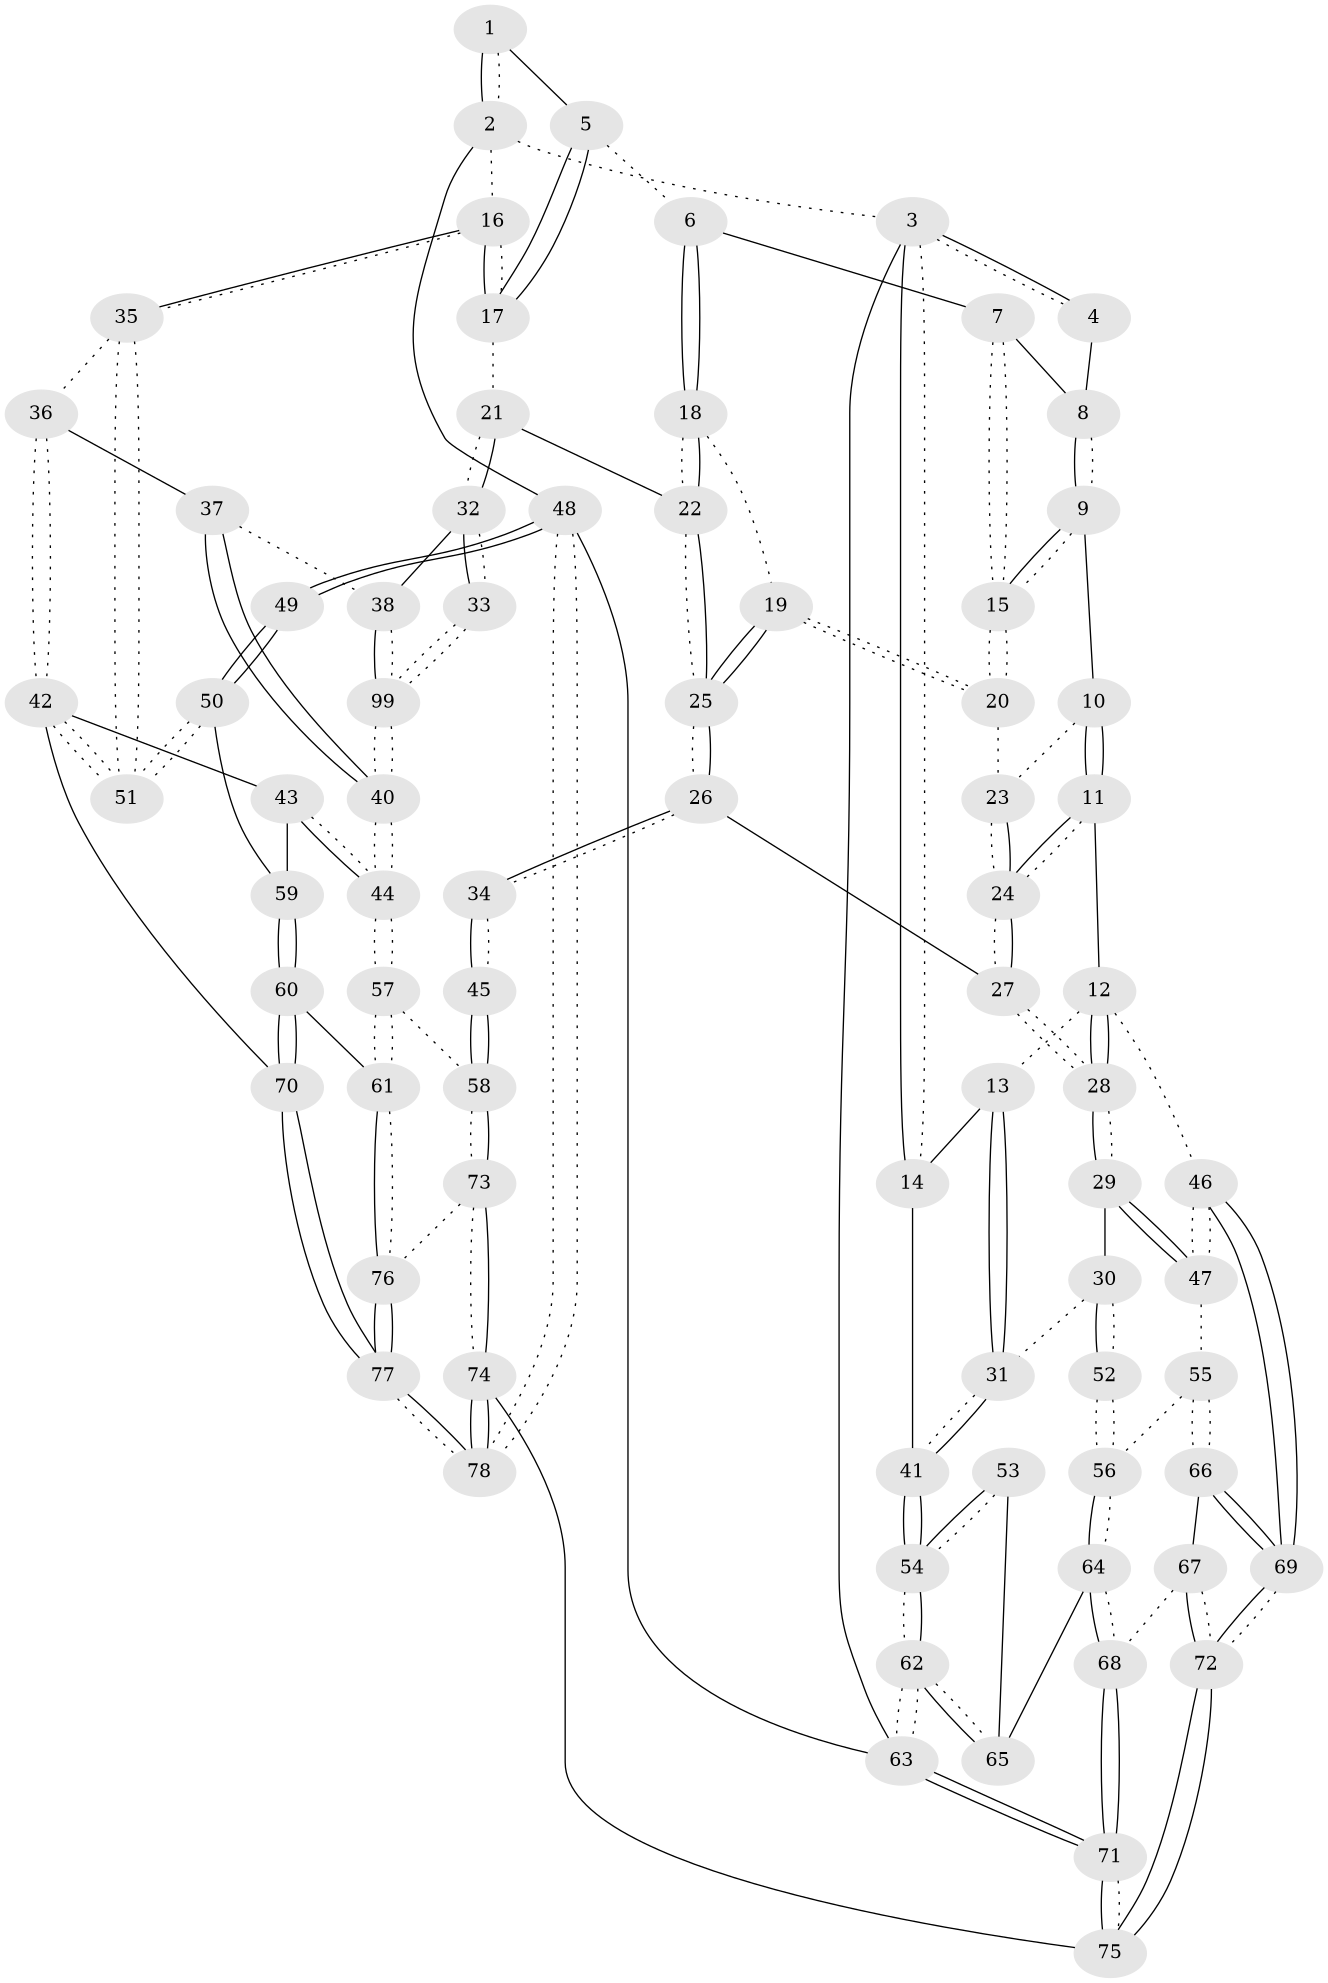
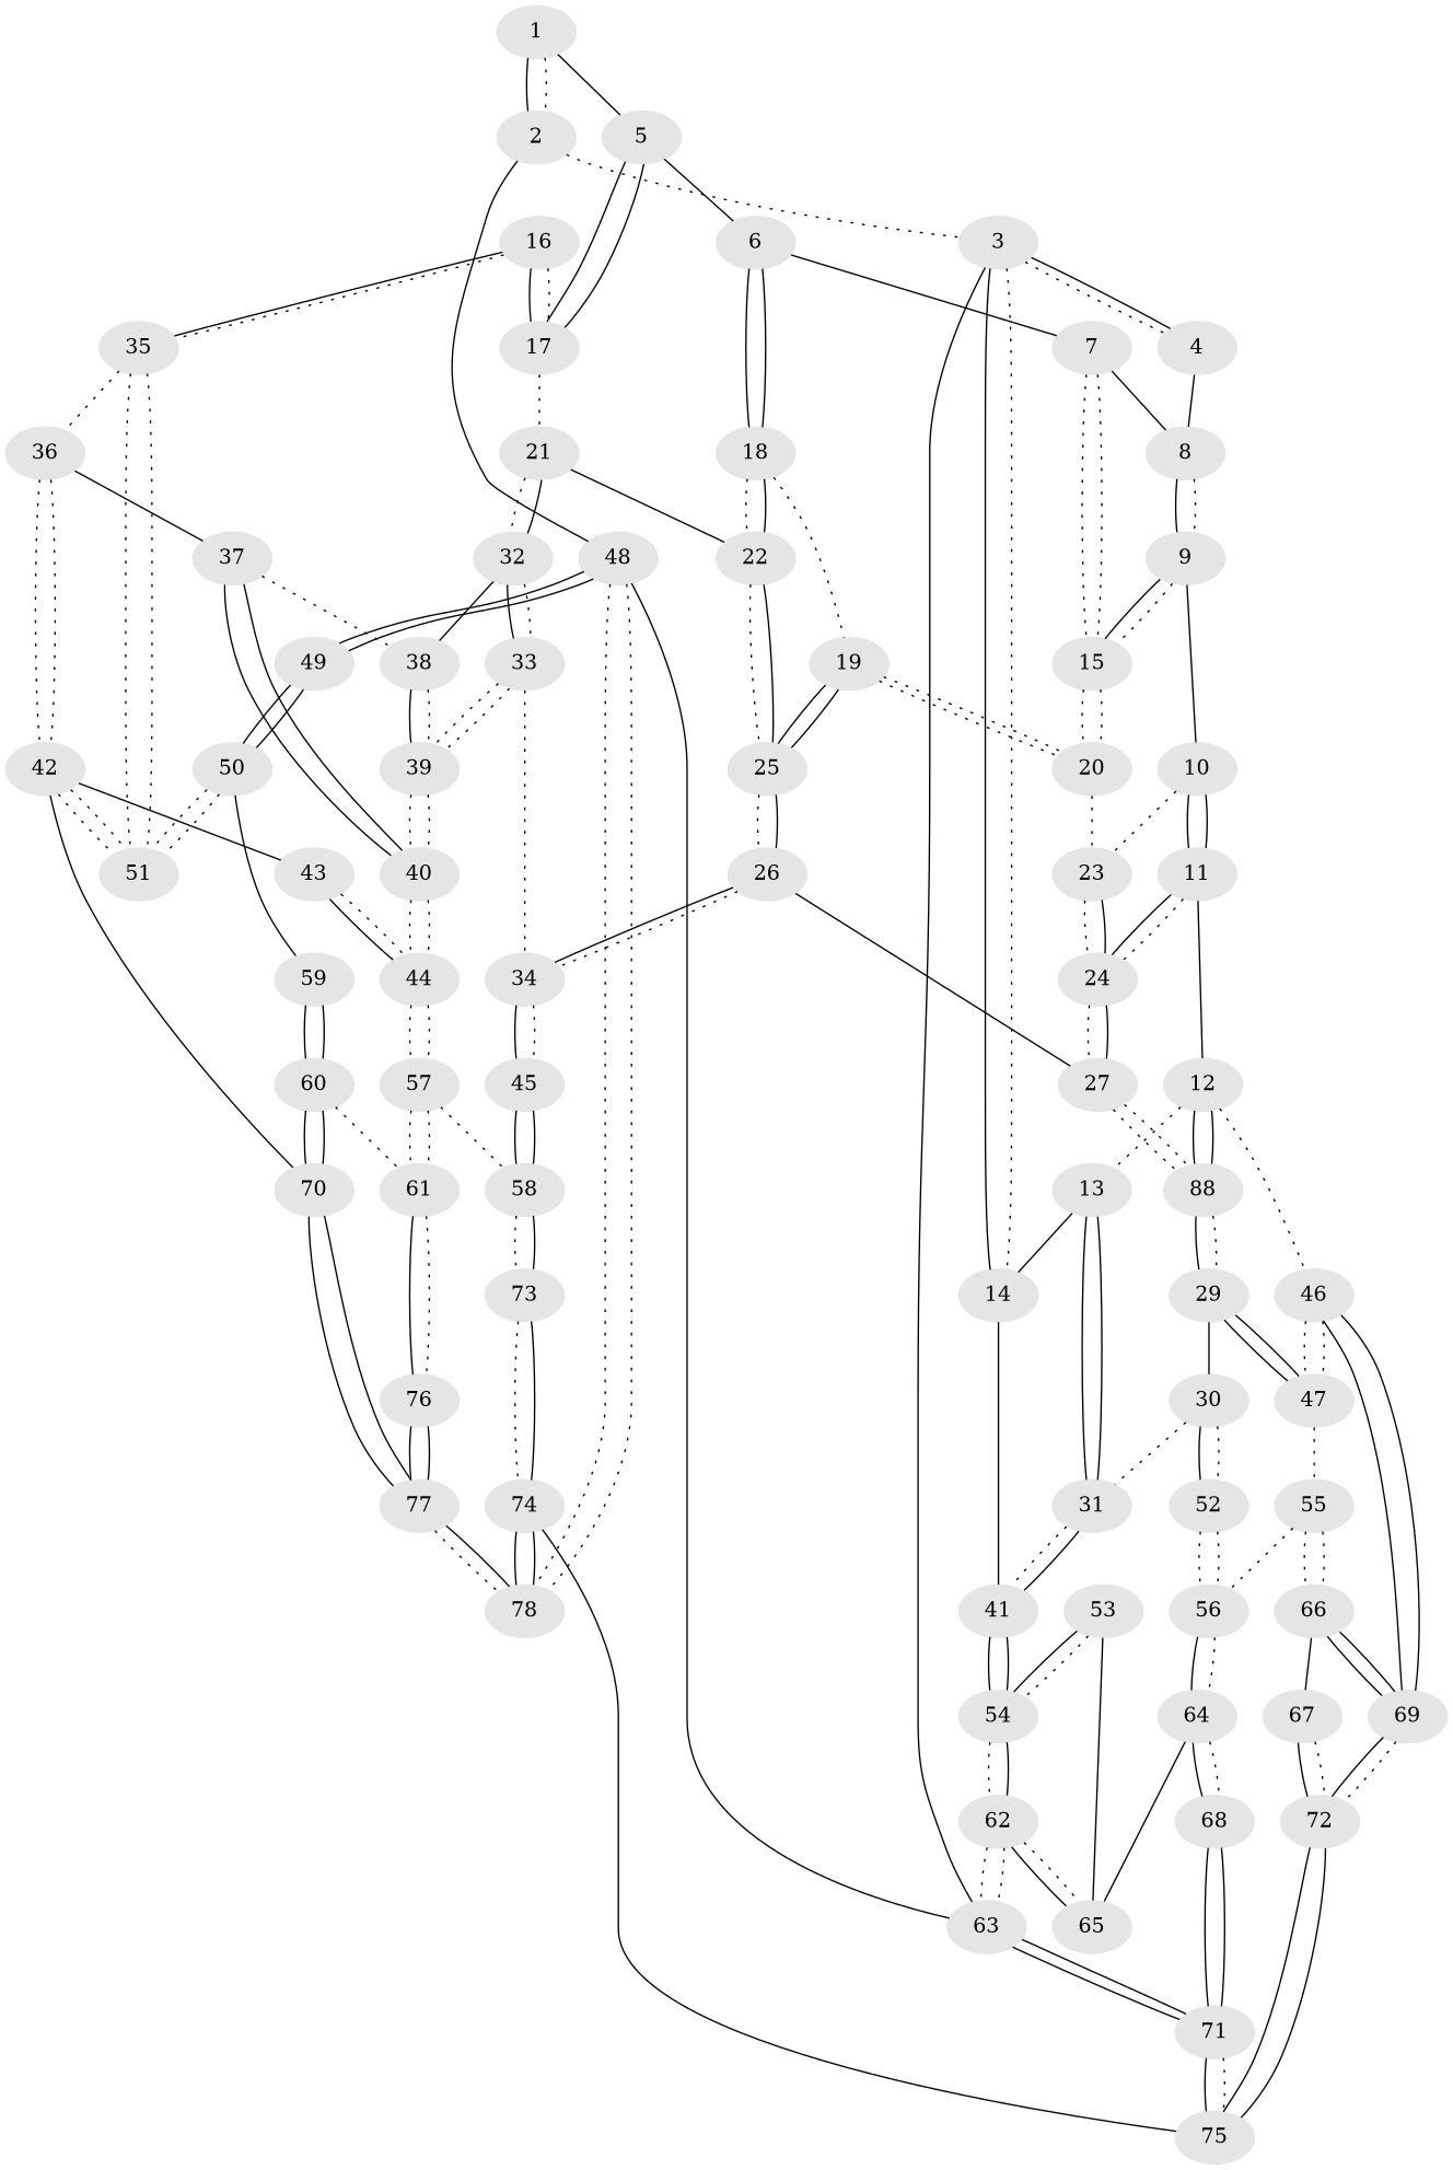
  graph {
    node [color=gray90 style=filled]
    edge [style=solid]
    1
    2
    5
    3
    16
    48
    6
    17
    4
    14
    63
    35
    49
    78
    8
    41
    71
    9
    7
    18
    21
    15
    19
    22
    20
    10
    11
    23
    12
    24
    13
-   28
+   28 [label=88]
    46
    27
    31
    29
    54
    36
    51
    32
    25
    26
    33
    38
    34
    45
    30
    47
    52
    55
    56
-   39 [label=99]
+   39
    40
    58
    37
    42
    43
    70
    44
    57
    62
    59
    60
    61
    69
    73
    72
    66
    50
    77
    53
    65
    64
    67
    68
    76
    74
    75
    1 -- 2
    1 -- 2 [style=dotted]
    1 -- 5
    2 -- 3 [style=dotted]
-   2 -- 16 [style=dotted]
    2 -- 48
-   5 -- 6 [style=dotted]
+   5 -- 6
    5 -- 17
    5 -- 17
    3 -- 4 [style=dotted]
    3 -- 4
    3 -- 14
    3 -- 14 [style=dotted]
    3 -- 63
    16 -- 17
    16 -- 17 [style=dotted]
    16 -- 35
    16 -- 35 [style=dotted]
    48 -- 63
    48 -- 49
    48 -- 49
    48 -- 78 [style=dotted]
    48 -- 78 [style=dotted]
    6 -- 7
    6 -- 18
    6 -- 18
    17 -- 21 [style=dotted]
    4 -- 8
    14 -- 41
    63 -- 71
    63 -- 71
    35 -- 36 [style=dotted]
    35 -- 51 [style=dotted]
    35 -- 51 [style=dotted]
    49 -- 50
    49 -- 50
    8 -- 9
    8 -- 9 [style=dotted]
    41 -- 54
    41 -- 54
    71 -- 75
    71 -- 75 [style=dotted]
    9 -- 15
    9 -- 15 [style=dotted]
    9 -- 10
    7 -- 8
    7 -- 15 [style=dotted]
    7 -- 15 [style=dotted]
    18 -- 19 [style=dotted]
    18 -- 22 [style=dotted]
    18 -- 22
    21 -- 22
    21 -- 32 [style=dotted]
    21 -- 32
    15 -- 20 [style=dotted]
    15 -- 20 [style=dotted]
    19 -- 20 [style=dotted]
    19 -- 20 [style=dotted]
    19 -- 25
    19 -- 25
    22 -- 25 [style=dotted]
    22 -- 25
    20 -- 23 [style=dotted]
    10 -- 11
    10 -- 11
    10 -- 23 [style=dotted]
    11 -- 12
    11 -- 24
    11 -- 24 [style=dotted]
    23 -- 24 [style=dotted]
    23 -- 24
    12 -- 13 [style=dotted]
    12 -- 28
    12 -- 28
    12 -- 46 [style=dotted]
    24 -- 27 [style=dotted]
    24 -- 27
    13 -- 14
    13 -- 31
    13 -- 31
    28 -- 29
    28 -- 29 [style=dotted]
    46 -- 47 [style=dotted]
    46 -- 47 [style=dotted]
    46 -- 69
    46 -- 69
    27 -- 28 [style=dotted]
    27 -- 28 [style=dotted]
    31 -- 41 [style=dotted]
    31 -- 41
    29 -- 30
    29 -- 47
    29 -- 47
    54 -- 62 [style=dotted]
    54 -- 62
    36 -- 37
    36 -- 42 [style=dotted]
    36 -- 42 [style=dotted]
    32 -- 33
    32 -- 33 [style=dotted]
    32 -- 38
    25 -- 26 [style=dotted]
    25 -- 26
    26 -- 27
    26 -- 34
    26 -- 34 [style=dotted]
+   33 -- 34 [style=dotted]
    33 -- 39 [style=dotted]
    33 -- 39 [style=dotted]
    38 -- 39
    38 -- 39 [style=dotted]
    34 -- 45
    34 -- 45 [style=dotted]
    45 -- 58
    45 -- 58
    30 -- 31 [style=dotted]
    30 -- 52
    30 -- 52 [style=dotted]
    47 -- 55 [style=dotted]
    52 -- 56 [style=dotted]
    52 -- 56 [style=dotted]
    55 -- 56 [style=dotted]
    55 -- 66 [style=dotted]
    55 -- 66 [style=dotted]
    56 -- 64
    56 -- 64 [style=dotted]
    39 -- 40 [style=dotted]
    39 -- 40 [style=dotted]
    40 -- 44 [style=dotted]
    40 -- 44 [style=dotted]
    58 -- 73 [style=dotted]
    58 -- 73
    37 -- 38 [style=dotted]
    37 -- 40
    37 -- 40
    42 -- 51 [style=dotted]
    42 -- 51 [style=dotted]
    42 -- 43
    42 -- 70
    43 -- 44
    43 -- 44 [style=dotted]
-   43 -- 59
    70 -- 77
    70 -- 77
    44 -- 57 [style=dotted]
    44 -- 57 [style=dotted]
    57 -- 58 [style=dotted]
    57 -- 61 [style=dotted]
    57 -- 61 [style=dotted]
    62 -- 63 [style=dotted]
    62 -- 63 [style=dotted]
    62 -- 65
    62 -- 65 [style=dotted]
    59 -- 60
    59 -- 60
    60 -- 70
    60 -- 70
-   60 -- 61
+   60 -- 61 [style=dotted]
    61 -- 76
    61 -- 76 [style=dotted]
    69 -- 72
    69 -- 72 [style=dotted]
-   73 -- 76 [style=dotted]
    73 -- 74 [style=dotted]
    73 -- 74
    72 -- 75
    72 -- 75
    66 -- 69
    66 -- 69
    66 -- 67
    50 -- 51 [style=dotted]
    50 -- 51 [style=dotted]
    50 -- 59
    77 -- 78 [style=dotted]
    77 -- 78
    53 -- 54
    53 -- 54 [style=dotted]
    53 -- 65
    64 -- 65
    64 -- 68
    64 -- 68 [style=dotted]
    67 -- 72
    67 -- 72 [style=dotted]
-   67 -- 68 [style=dotted]
    68 -- 71
    68 -- 71
    76 -- 77
    76 -- 77
    74 -- 78
    74 -- 78
    74 -- 75
  }
